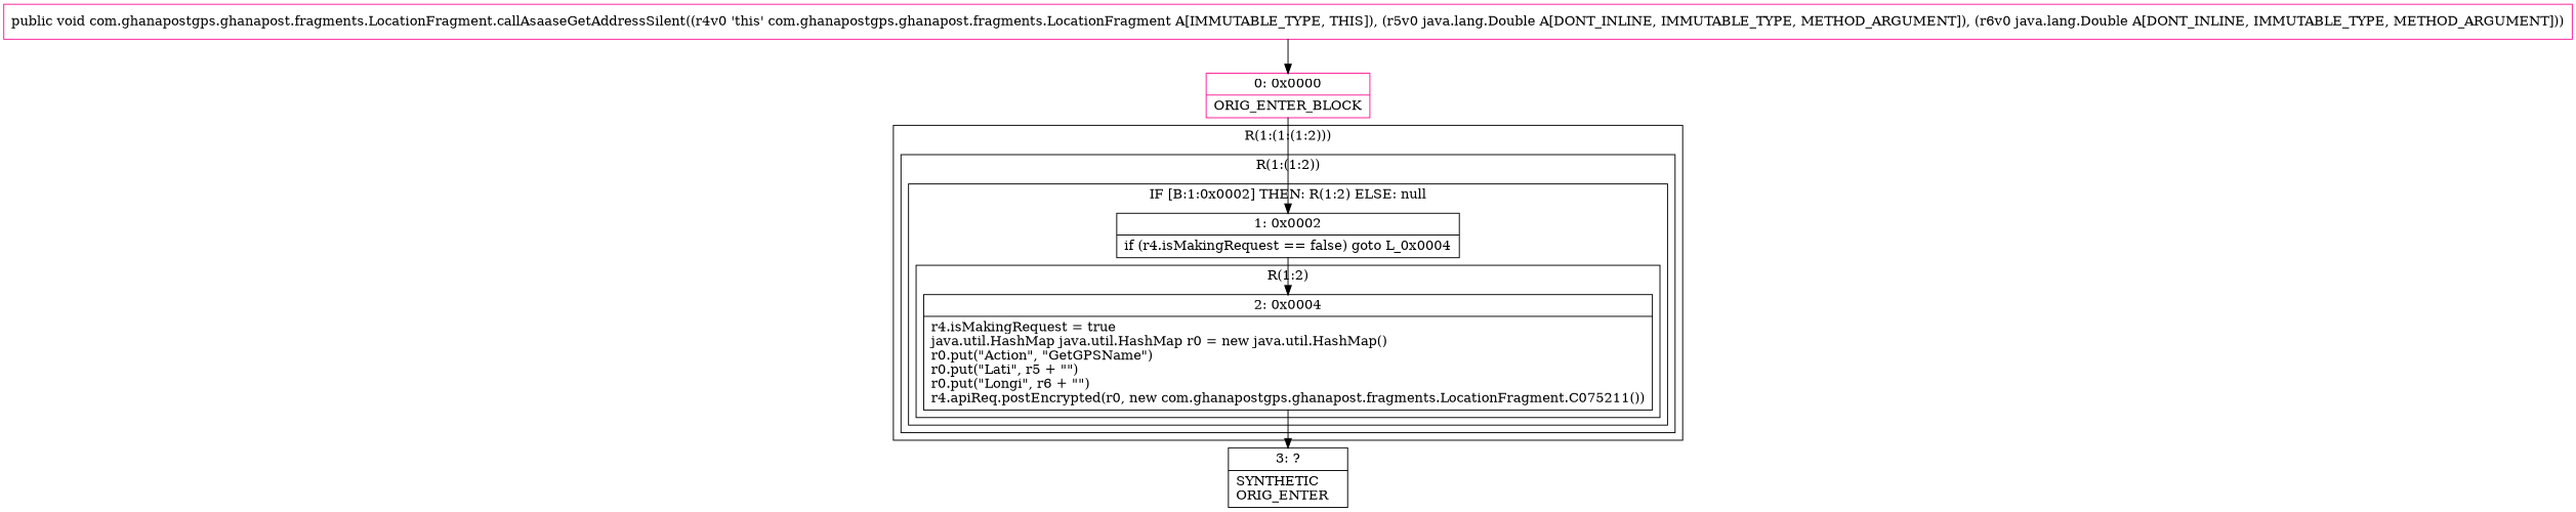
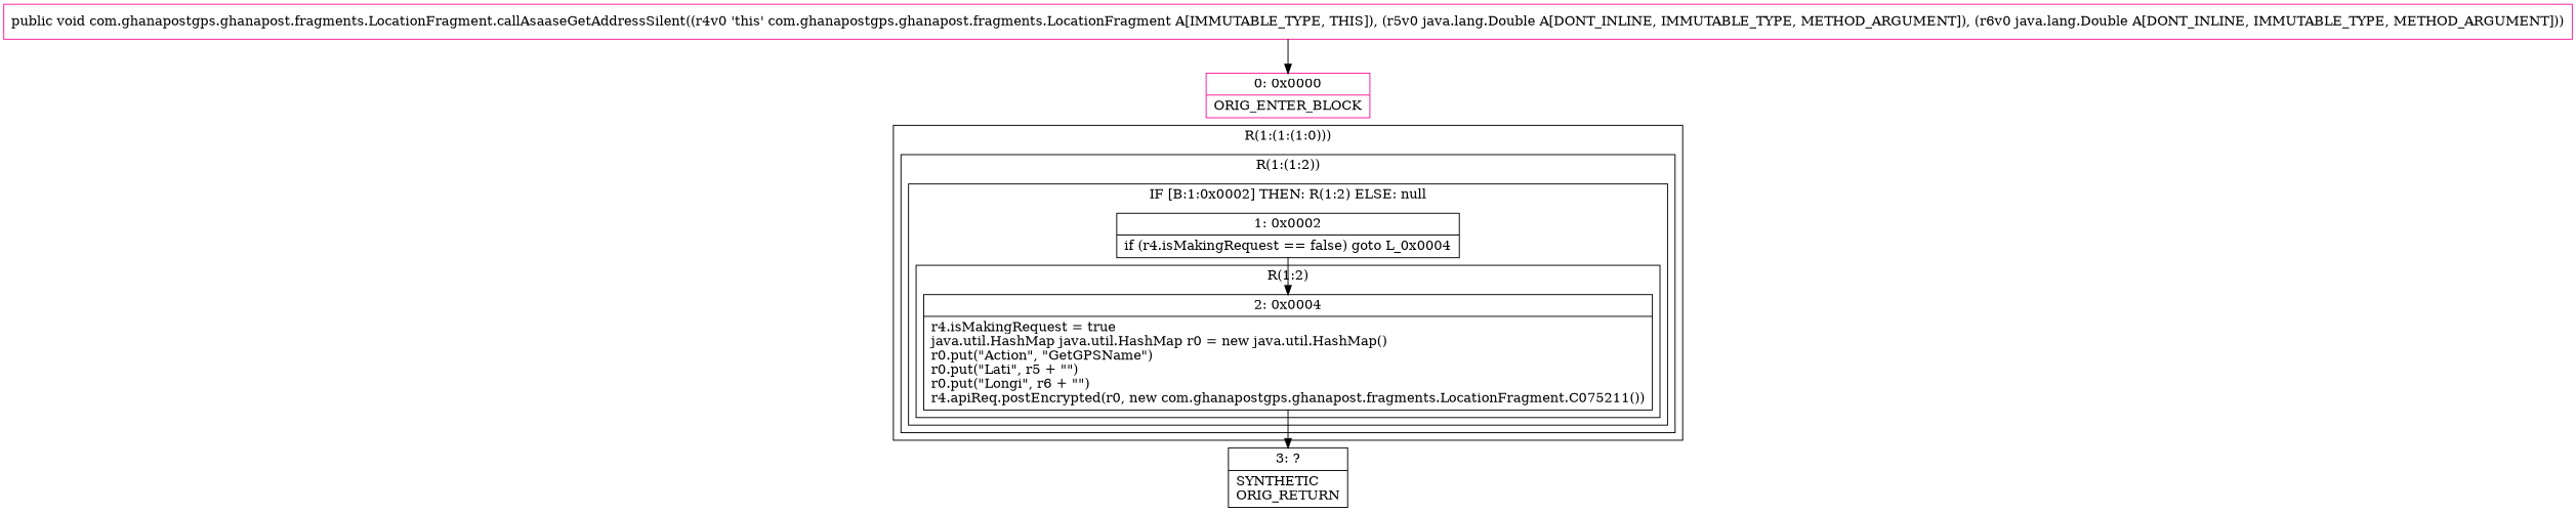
  digraph {
    node [color=black shape=record]
    n1 [label="{2\:\ 0x0004|r4.isMakingRequest = true\ljava.util.HashMap java.util.HashMap r0 = new java.util.HashMap()\lr0.put(\"Action\", \"GetGPSName\")\lr0.put(\"Lati\", r5 + \"\")\lr0.put(\"Longi\", r6 + \"\")\lr4.apiReq.postEncrypted(r0, new com.ghanapostgps.ghanapost.fragments.LocationFragment.C075211())\l}"]
    n2 [label="{1\:\ 0x0002|if (r4.isMakingRequest == false) goto L_0x0004\l}"]
-   n3 [label="{3\:\ ?|SYNTHETIC\lORIG_ENTER\l}"]
+   n3 [label="{3\:\ ?|SYNTHETIC\lORIG_RETURN\l}"]
    n4 [color=deeppink label="{0\:\ 0x0000|ORIG_ENTER_BLOCK\l}"]
    n5 [color=deeppink label="{public void com.ghanapostgps.ghanapost.fragments.LocationFragment.callAsaaseGetAddressSilent((r4v0 'this' com.ghanapostgps.ghanapost.fragments.LocationFragment A[IMMUTABLE_TYPE, THIS]), (r5v0 java.lang.Double A[DONT_INLINE, IMMUTABLE_TYPE, METHOD_ARGUMENT]), (r6v0 java.lang.Double A[DONT_INLINE, IMMUTABLE_TYPE, METHOD_ARGUMENT])) }"]
    subgraph cluster_1 {
-     label="R(1:(1:(1:2)))"
+     label="R(1:(1:(1:0)))"
      subgraph cluster_2 {
        label="R(1:(1:2))"
        subgraph cluster_3 {
          label="IF [B:1:0x0002] THEN: R(1:2) ELSE: null"
          n2
          subgraph cluster_4 {
            label="R(1:2)"
            n1
          }
        }
      }
    }
    n1 -> n3
    n2 -> n1
-   n4 -> n2
    n5 -> n4
  }
